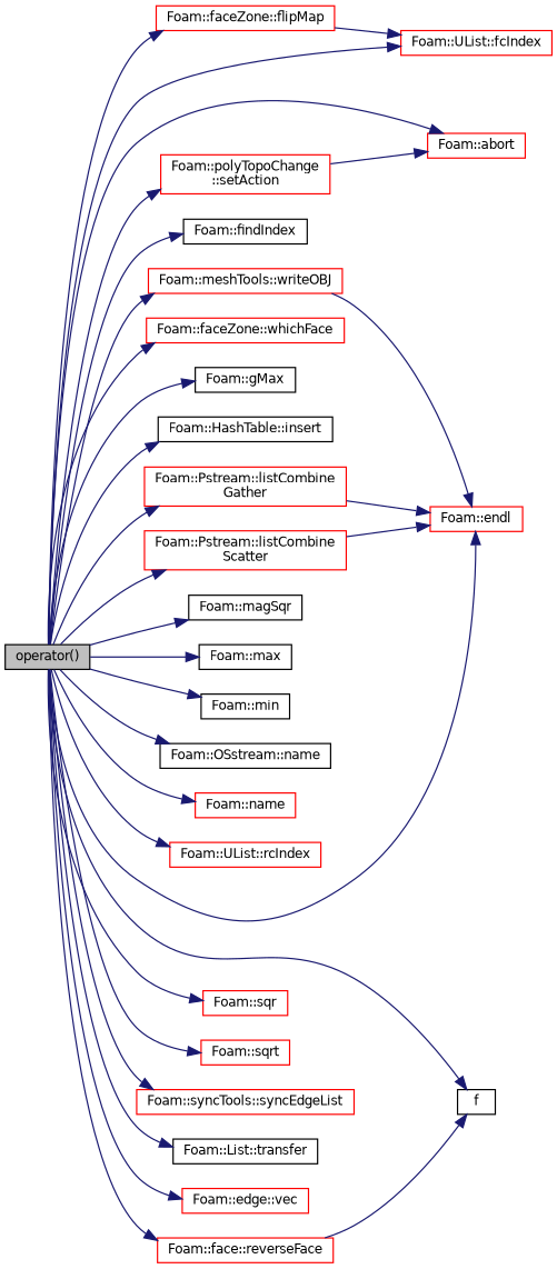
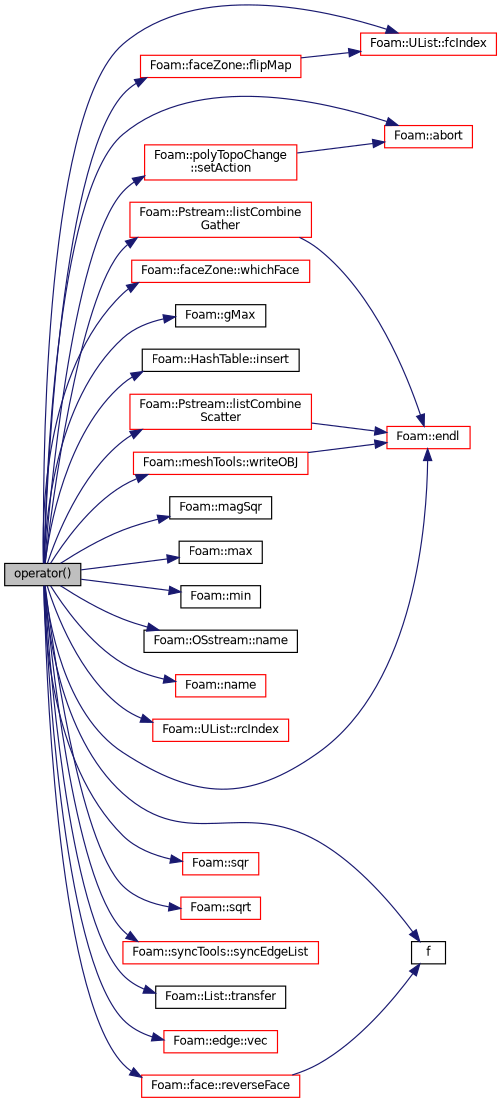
  digraph {
    rankdir=LR
    node [color=red fontname=Helvetica fontsize=10 shape=record]
    edge [color=midnightblue fontname=Helvetica fontsize=10 labelfontname=Helvetica labelfontsize=10 style=solid]
    n1 [color=black fillcolor=grey75 fontcolor=black height=0.2 label="operator()" style=filled width=0.4]
    n2 [height=0.2 label="Foam::abort" width=0.4]
    n3 [height=0.2 label="Foam::endl" width=0.4]
    n4 [color=black height=0.2 label=f width=0.4]
    n5 [height=0.2 label="Foam::UList::fcIndex" width=0.4]
-   n6 [color=black height=0.2 label="Foam::findIndex" width=0.4]
    n7 [height=0.2 label="Foam::faceZone::flipMap" width=0.4]
    n8 [height=0.2 label="Foam::faceZone::whichFace" width=0.4]
    n9 [color=black height=0.2 label="Foam::gMax" width=0.4]
    n10 [color=black height=0.2 label="Foam::HashTable::insert" width=0.4]
    n11 [height=0.2 label="Foam::Pstream::listCombine\lGather" width=0.4]
    n12 [height=0.2 label="Foam::Pstream::listCombine\lScatter" width=0.4]
    n13 [color=black height=0.2 label="Foam::magSqr" width=0.4]
    n14 [color=black height=0.2 label="Foam::max" width=0.4]
    n15 [color=black height=0.2 label="Foam::min" width=0.4]
    n16 [color=black height=0.2 label="Foam::OSstream::name" width=0.4]
    n17 [height=0.2 label="Foam::name" width=0.4]
    n18 [height=0.2 label="Foam::UList::rcIndex" width=0.4]
    n19 [height=0.2 label="Foam::face::reverseFace" width=0.4]
    n20 [height=0.2 label="Foam::polyTopoChange\l::setAction" width=0.4]
    n21 [height=0.2 label="Foam::sqr" width=0.4]
    n22 [height=0.2 label="Foam::sqrt" width=0.4]
    n23 [height=0.2 label="Foam::syncTools::syncEdgeList" width=0.4]
    n24 [color=black height=0.2 label="Foam::List::transfer" width=0.4]
    n25 [height=0.2 label="Foam::edge::vec" width=0.4]
    n26 [height=0.2 label="Foam::meshTools::writeOBJ" width=0.4]
    n1 -> n2
    n1 -> n3
    n1 -> n4
    n1 -> n5
-   n1 -> n6
    n1 -> n7
    n1 -> n8
    n1 -> n9
    n1 -> n10
    n1 -> n11
    n1 -> n12
    n1 -> n13
    n1 -> n14
    n1 -> n15
    n1 -> n16
    n1 -> n17
    n1 -> n18
    n1 -> n19
    n1 -> n20
    n1 -> n21
    n1 -> n22
    n1 -> n23
    n1 -> n24
    n1 -> n25
    n1 -> n26
    n7 -> n5
    n11 -> n3
    n12 -> n3
    n19 -> n4
    n20 -> n2
    n26 -> n3
  }
